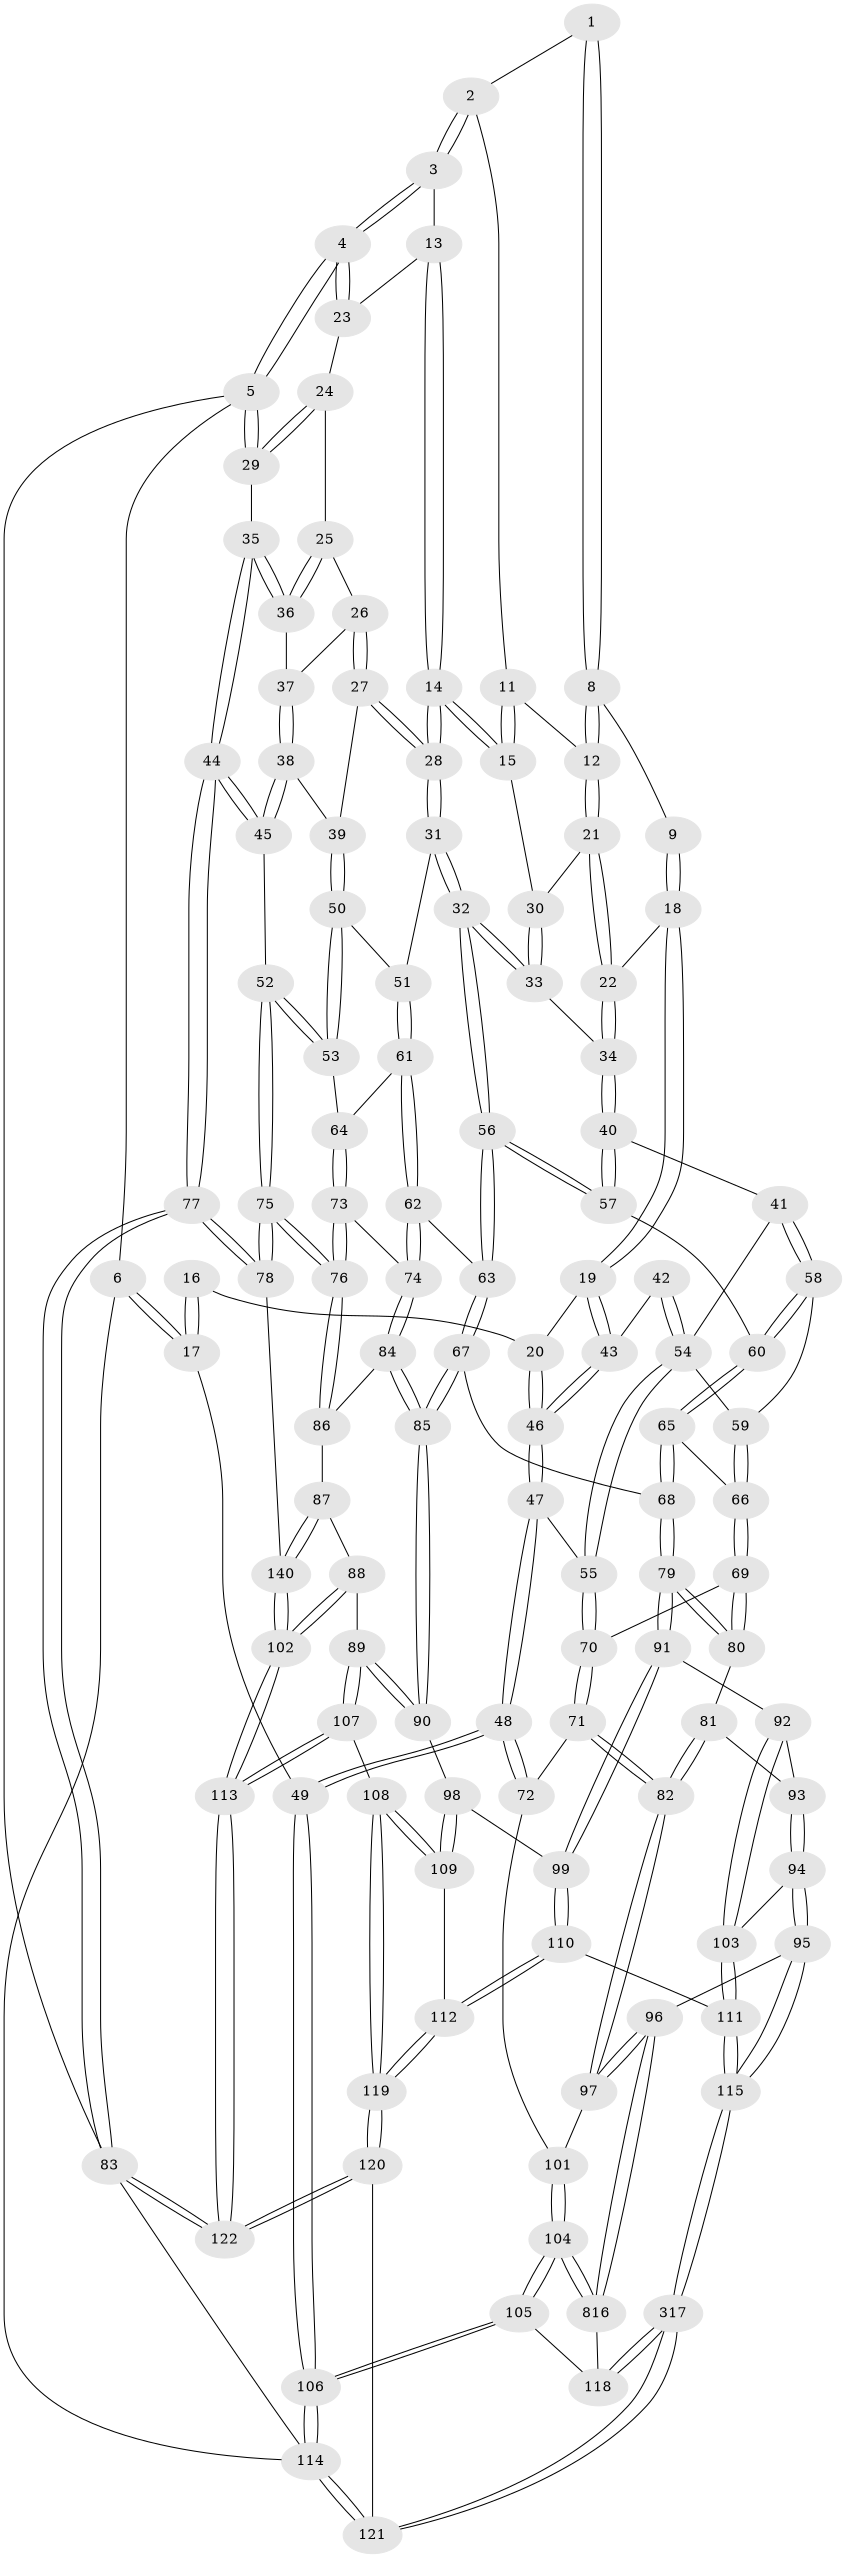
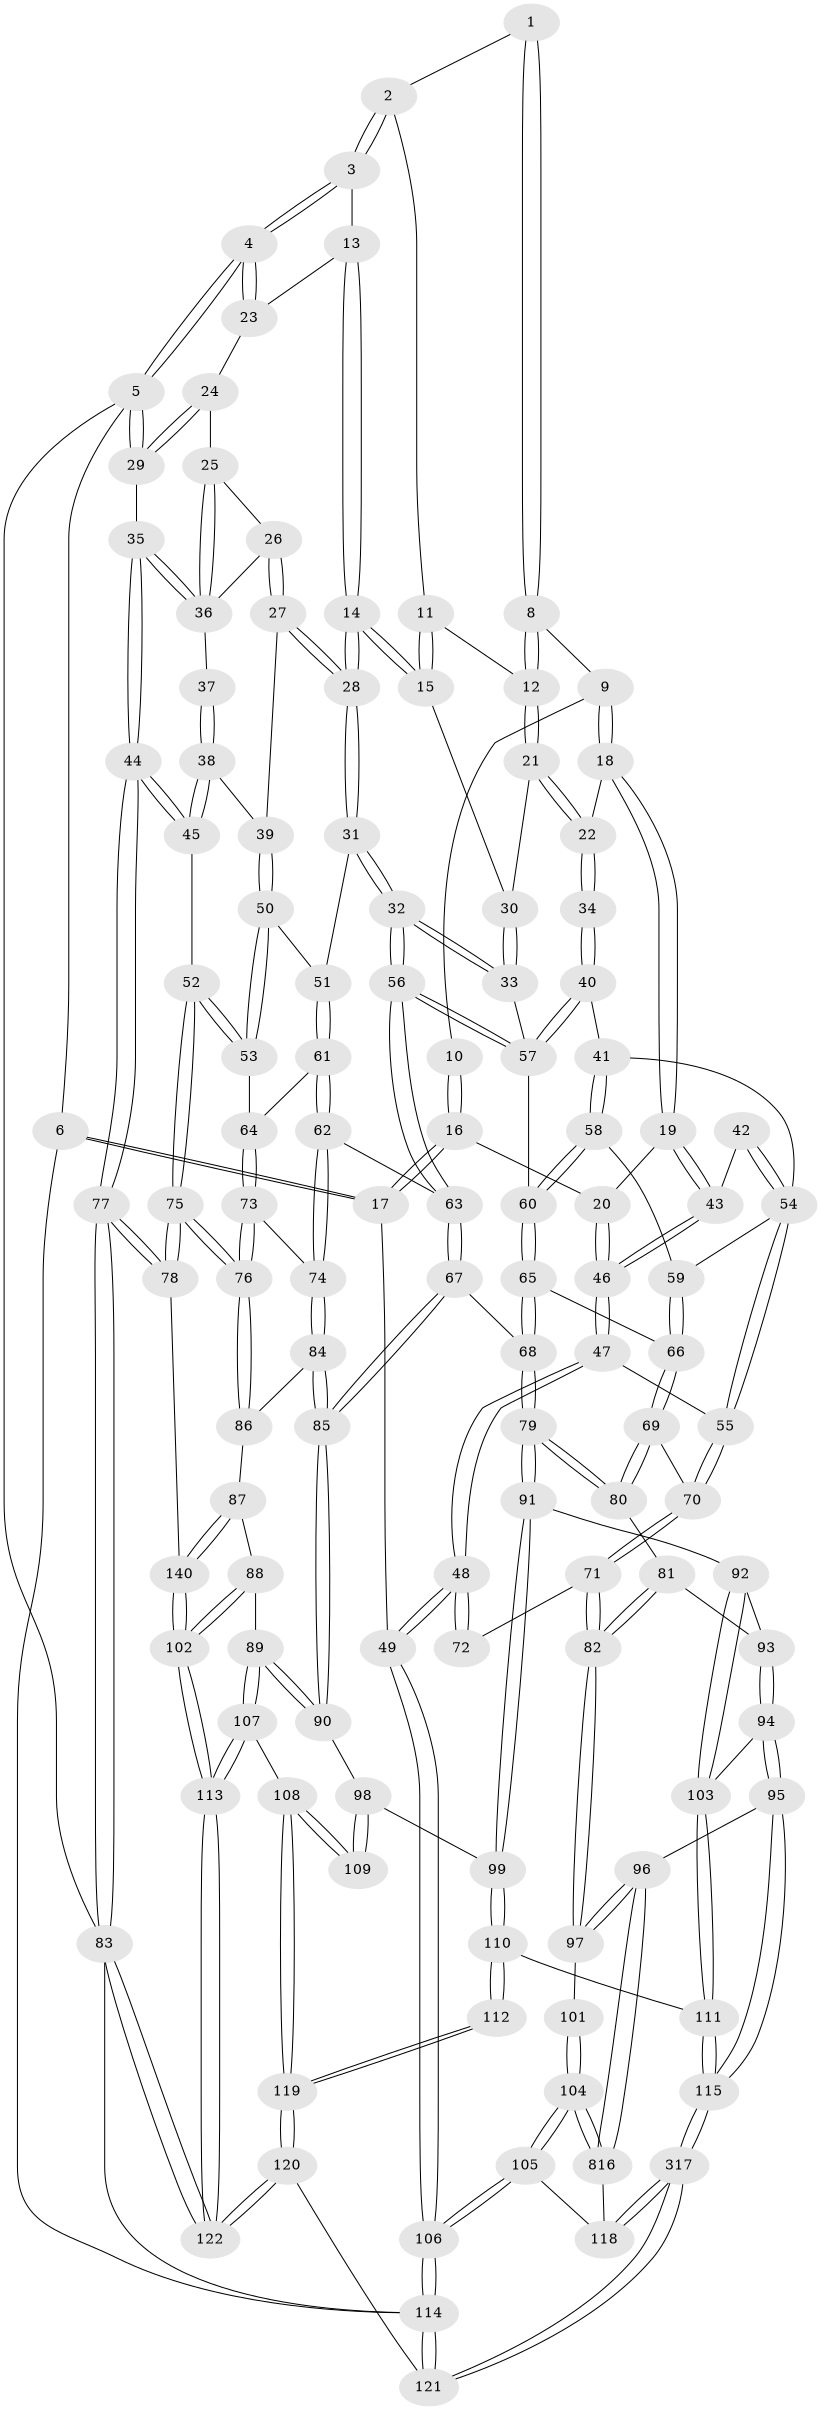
  graph {
    node [color=gray90 style=filled]
    1
    2
    8
    3
    11
    9
    12
    4
    13
    15
    5
    23
    14
    6
    29
    83
    24
    17
    114
    35
    122
    49
    121
+   10
    16
    18
    21
    19
    22
    20
    30
    28
    31
    33
    46
    106
    43
    34
    47
    40
    25
    26
    36
    27
    37
    39
    38
    50
    32
    51
    44
    56
    61
    57
    63
    41
    45
    77
    52
    53
    58
    54
    60
    42
    59
    55
    78
    75
    48
    72
    70
    101
    64
    62
    76
    73
    66
    71
    67
    65
    69
    68
    74
    84
    85
    79
    80
    90
    91
    81
    82
    97
    104
    86
    n95 [label=140]
    87
    102
    92
    99
    93
    94
    98
    88
    89
    107
    113
    108
    109
    103
    110
    111
    95
    96
    115
    n115 [label=816]
    n116 [label=317]
    118
    112
    105
    119
    120
    1 -- 2
    1 -- 8
    1 -- 8
    2 -- 3
    2 -- 3
    2 -- 11
    8 -- 9
    8 -- 12
    8 -- 12
    3 -- 4
    3 -- 4
    3 -- 13
    11 -- 12
    11 -- 15
    11 -- 15
+   9 -- 10
    9 -- 18
    9 -- 18
    12 -- 21
    12 -- 21
    4 -- 5
    4 -- 5
    4 -- 23
    4 -- 23
    13 -- 23
    13 -- 14
    13 -- 14
    15 -- 30
    5 -- 6
    5 -- 29
    5 -- 29
    5 -- 83
    23 -- 24
    14 -- 15
    14 -- 15
    14 -- 28
    14 -- 28
    6 -- 17
    6 -- 17
    6 -- 114
    29 -- 35
    83 -- 114
    83 -- 122
    83 -- 122
    24 -- 29
    24 -- 29
    24 -- 25
    17 -- 49
    114 -- 121
    114 -- 121
    35 -- 36
    35 -- 36
    35 -- 44
    35 -- 44
    49 -- 106
    49 -- 106
+   10 -- 16
+   10 -- 16
    16 -- 17
    16 -- 17
    16 -- 20
    18 -- 19
    18 -- 19
    18 -- 22
    21 -- 22
    21 -- 22
    21 -- 30
    19 -- 20
    19 -- 43
    19 -- 43
    22 -- 34
    22 -- 34
    20 -- 46
    20 -- 46
    30 -- 33
    30 -- 33
    28 -- 31
    28 -- 31
    31 -- 32
    31 -- 32
    31 -- 51
-   33 -- 34
+   33 -- 57
    46 -- 47
    46 -- 47
    106 -- 114
    106 -- 114
    43 -- 46
    43 -- 46
    34 -- 40
    34 -- 40
    47 -- 55
    47 -- 48
    47 -- 48
    40 -- 57
    40 -- 57
    40 -- 41
    25 -- 26
    25 -- 36
    25 -- 36
    26 -- 27
    26 -- 27
-   26 -- 37
+   26 -- 36
    36 -- 37
    27 -- 28
    27 -- 28
    27 -- 39
    37 -- 38
    37 -- 38
    39 -- 50
    39 -- 50
    38 -- 39
    38 -- 45
    38 -- 45
    50 -- 51
    50 -- 53
    50 -- 53
    32 -- 33
    32 -- 33
    32 -- 56
    32 -- 56
    51 -- 61
    51 -- 61
    44 -- 45
    44 -- 45
    44 -- 77
    44 -- 77
    56 -- 57
    56 -- 57
    56 -- 63
    56 -- 63
    61 -- 64
    61 -- 62
    61 -- 62
    57 -- 60
    63 -- 67
    63 -- 67
    41 -- 58
    41 -- 58
    41 -- 54
    45 -- 52
    77 -- 83
    77 -- 83
    77 -- 78
    77 -- 78
    52 -- 53
    52 -- 53
    52 -- 75
    52 -- 75
    53 -- 64
    58 -- 60
    58 -- 60
    58 -- 59
    54 -- 59
    54 -- 55
    54 -- 55
    60 -- 65
    60 -- 65
    42 -- 43
    42 -- 54
    42 -- 54
    59 -- 66
    59 -- 66
    55 -- 70
    55 -- 70
    78 -- n95
    75 -- 78
    75 -- 78
    75 -- 76
    75 -- 76
    48 -- 49
    48 -- 49
    48 -- 72
    48 -- 72
-   72 -- 101
    70 -- 71
    70 -- 71
    101 -- 104
    101 -- 104
    64 -- 73
    64 -- 73
    62 -- 63
    62 -- 74
    62 -- 74
    76 -- 86
    76 -- 86
    73 -- 76
    73 -- 76
    73 -- 74
    66 -- 69
    66 -- 69
    71 -- 72
    71 -- 82
    71 -- 82
    67 -- 68
    67 -- 85
    67 -- 85
    65 -- 66
    65 -- 68
    65 -- 68
    69 -- 70
    69 -- 80
    69 -- 80
    68 -- 79
    68 -- 79
    74 -- 84
    74 -- 84
    84 -- 85
    84 -- 85
    84 -- 86
    85 -- 90
    85 -- 90
    79 -- 80
    79 -- 80
    79 -- 91
    79 -- 91
    80 -- 81
    90 -- 98
    91 -- 92
    91 -- 99
    91 -- 99
    81 -- 82
    81 -- 82
    81 -- 93
    82 -- 97
    82 -- 97
    97 -- 101
    104 -- n115
    104 -- n115
    104 -- 105
    104 -- 105
    86 -- 87
    n95 -- 102
    n95 -- 102
    87 -- n95
    87 -- n95
    87 -- 88
    102 -- 113
    102 -- 113
    92 -- 93
    92 -- 103
    92 -- 103
    99 -- 110
    99 -- 110
    93 -- 94
    93 -- 94
    94 -- 103
    94 -- 95
    94 -- 95
    98 -- 99
    98 -- 109
    98 -- 109
    88 -- 102
    88 -- 102
    88 -- 89
    89 -- 90
    89 -- 90
    89 -- 107
    89 -- 107
    107 -- 113
    107 -- 113
    107 -- 108
    113 -- 122
    113 -- 122
    108 -- 109
    108 -- 109
    108 -- 119
    108 -- 119
-   109 -- 112
    103 -- 111
    103 -- 111
    110 -- 111
    110 -- 112
    110 -- 112
    111 -- 115
    111 -- 115
    95 -- 96
    95 -- 115
    95 -- 115
    96 -- 97
    96 -- 97
    96 -- n115
    96 -- n115
    115 -- n116
    115 -- n116
    n115 -- 118
    n116 -- 121
    n116 -- 121
    n116 -- 118
    n116 -- 118
    112 -- 119
    112 -- 119
    105 -- 106
    105 -- 106
    105 -- 118
    119 -- 120
    119 -- 120
    120 -- 122
    120 -- 122
    120 -- 121
  }
